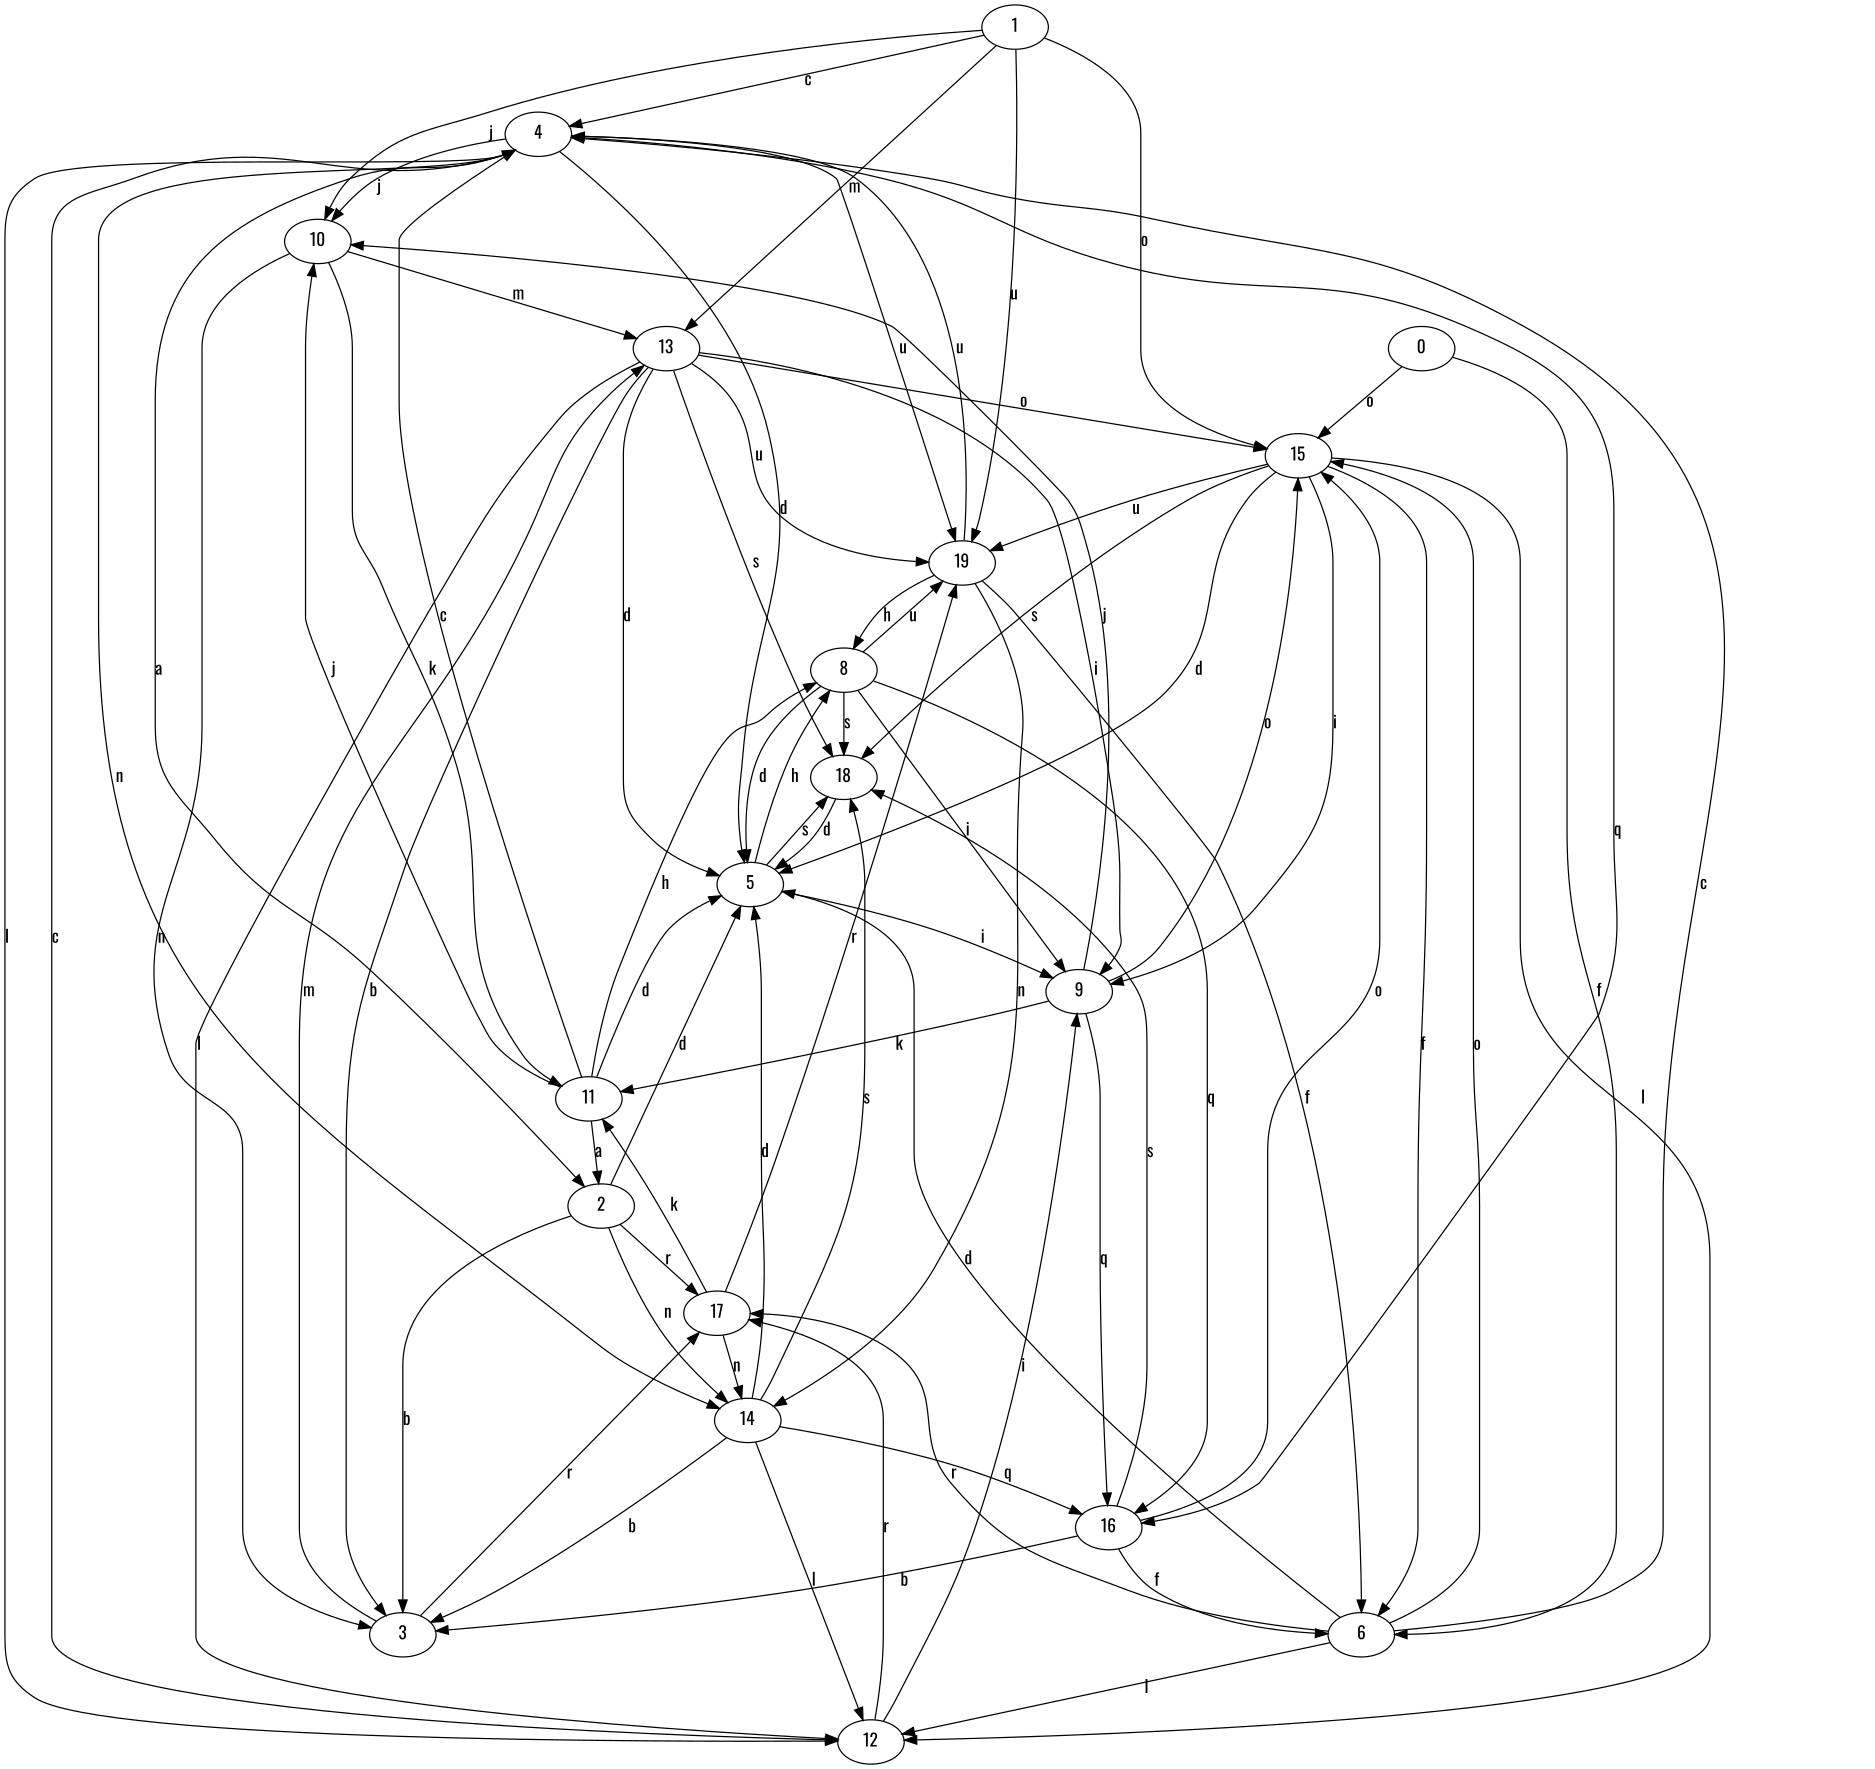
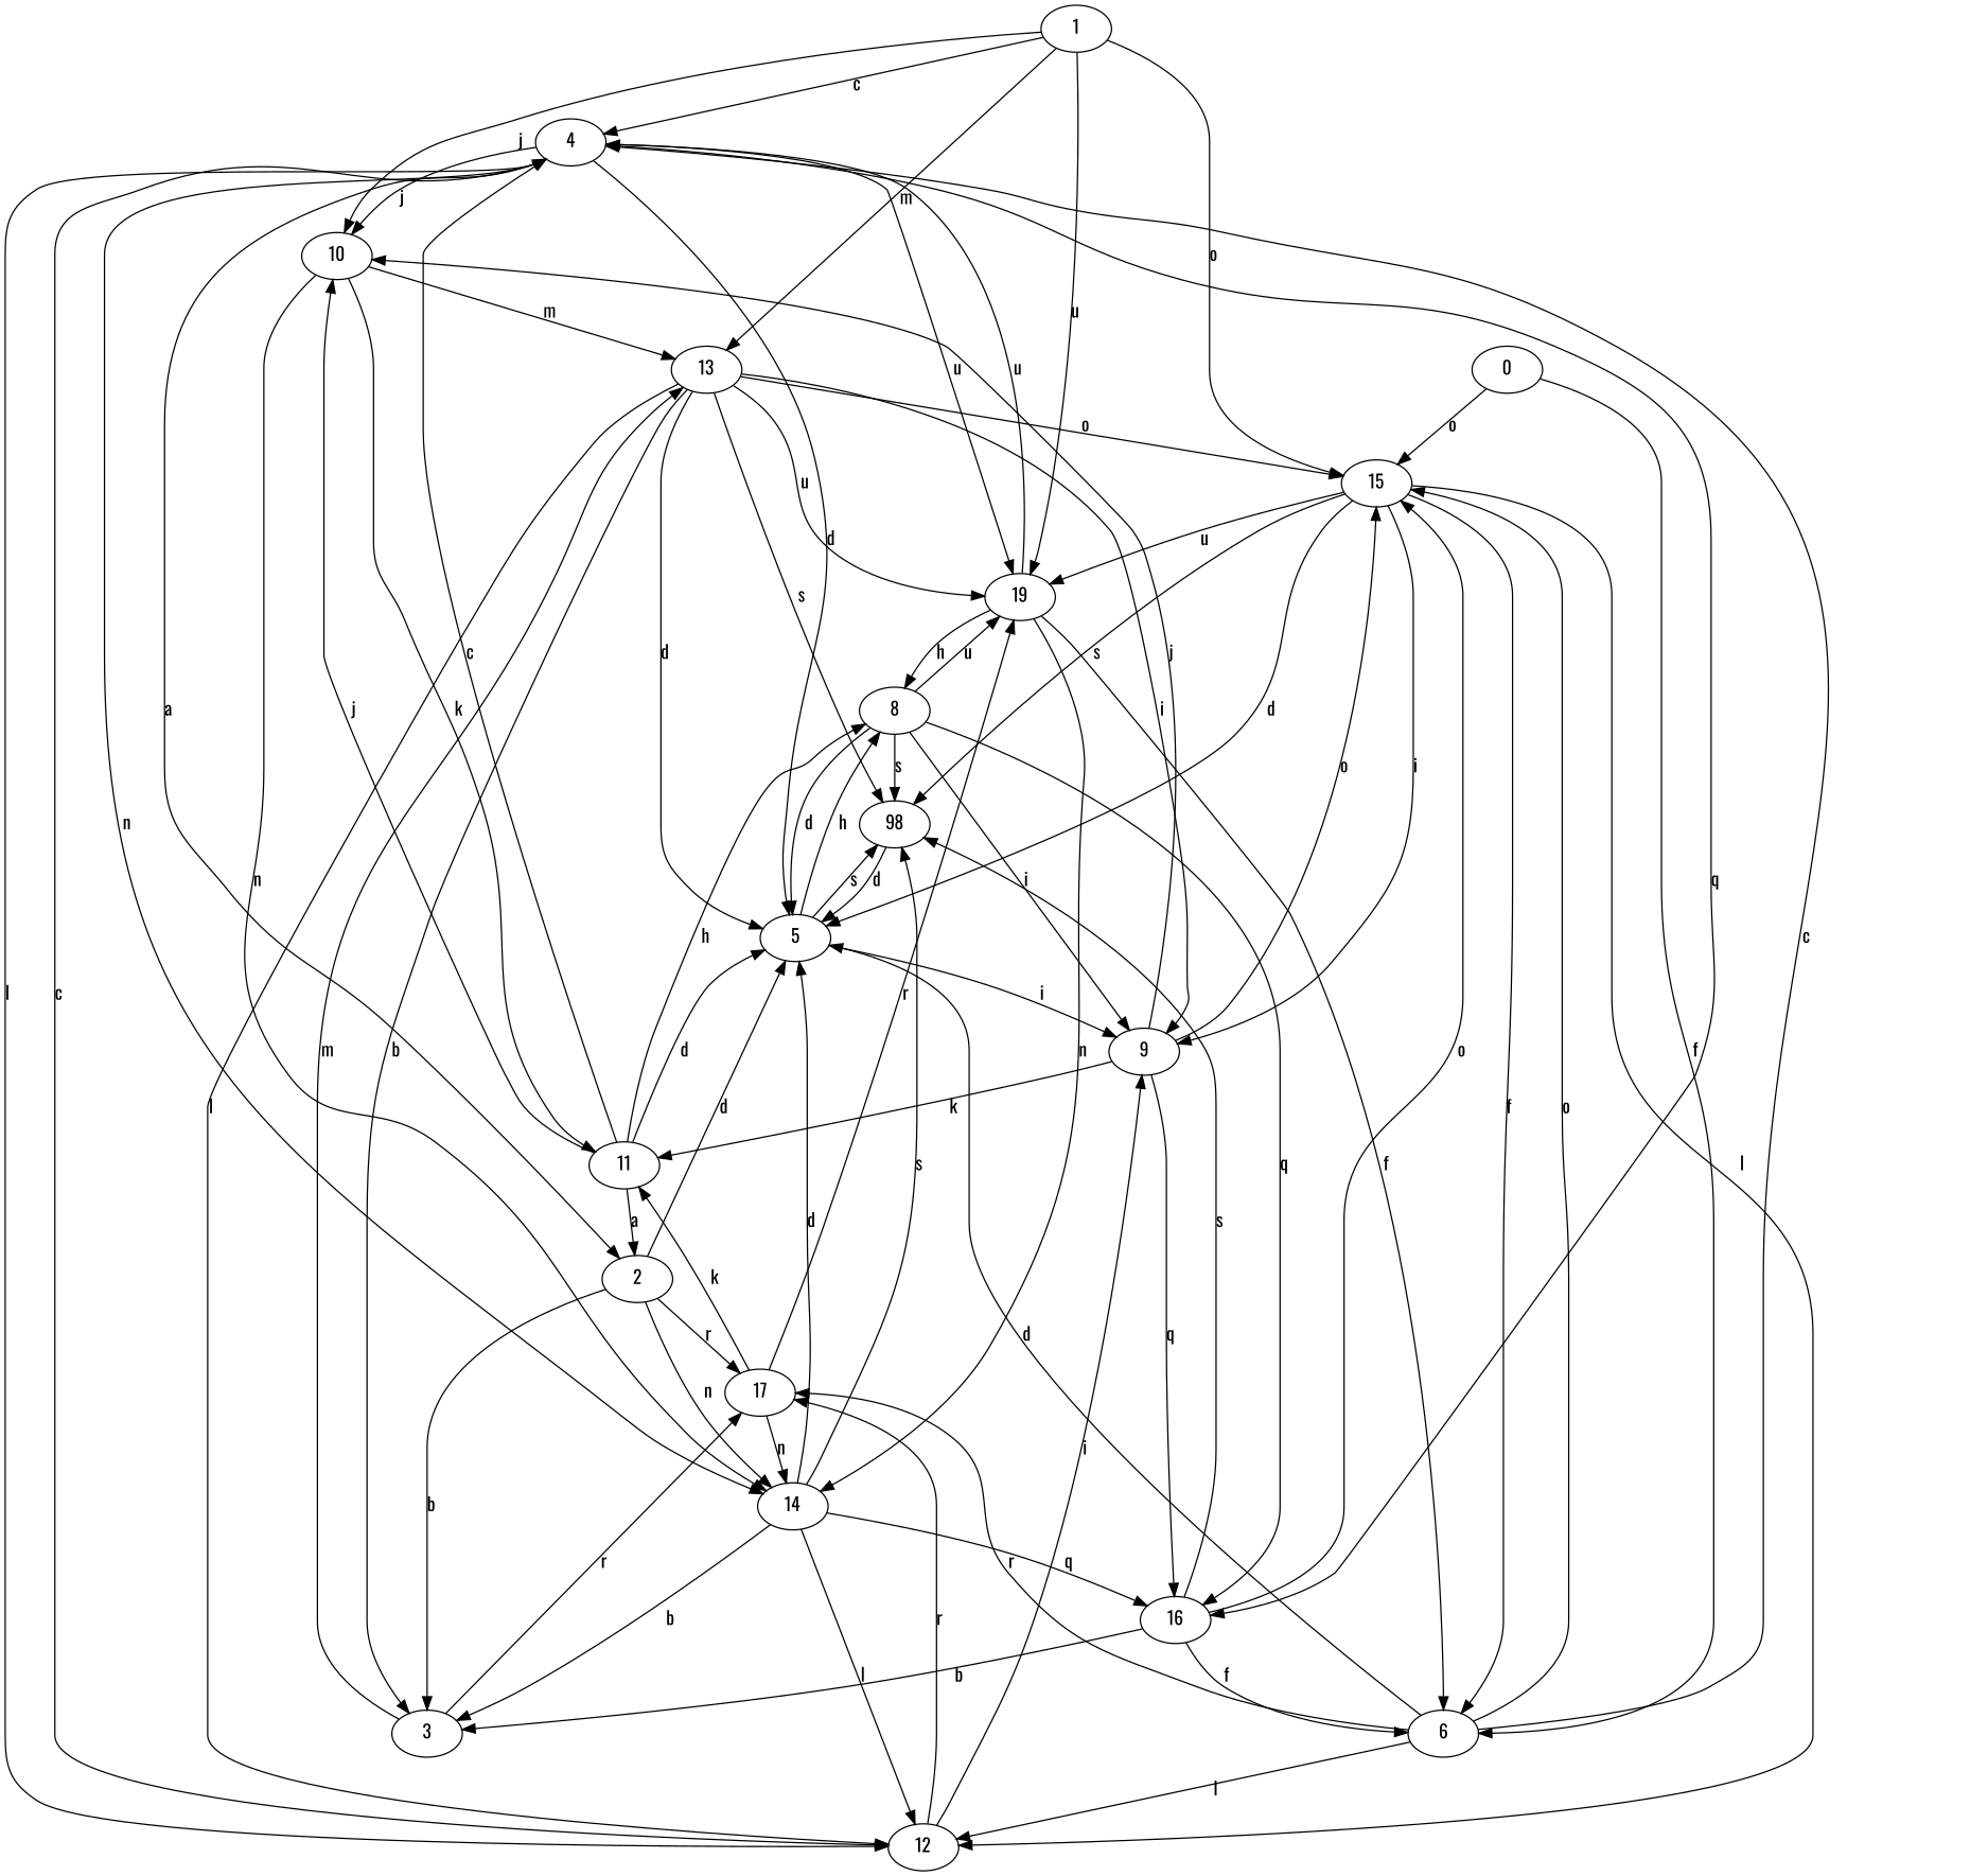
  strict digraph {
    fontname=Oswald
    node [fontname=Oswald]
    edge [fontname=Oswald]
    1
    4
    10
    13
    15
    19
    2
    5
    14
    12
    16
    11
    3
    9
-   18
+   18 [label=98]
    6
    8
    17
    0
    1 -> 4 [label=c]
    1 -> 10 [label=j]
    1 -> 13 [label=m]
    1 -> 15 [label=o]
    1 -> 19 [label=u]
    4 -> 10 [label=j]
    4 -> 19 [label=u]
    4 -> 2 [label=a]
    4 -> 5 [label=d]
    4 -> 14 [label=n]
    4 -> 12 [label=l]
    4 -> 16 [label=q]
    10 -> 13 [label=m]
-   10 -> 3 [label=n]
+   10 -> 14 [label=n]
    10 -> 11 [label=k]
    13 -> 15 [label=o]
    13 -> 19 [label=u]
    13 -> 5 [label=d]
    13 -> 12 [label=l]
    13 -> 3 [label=b]
    13 -> 9 [label=i]
    13 -> 18 [label=s]
    15 -> 19 [label=u]
    15 -> 5 [label=d]
    15 -> 12 [label=l]
    15 -> 9 [label=i]
    15 -> 18 [label=s]
    15 -> 6 [label=f]
    19 -> 4 [label=u]
    19 -> 14 [label=n]
    19 -> 6 [label=f]
    19 -> 8 [label=h]
    2 -> 5 [label=d]
    2 -> 14 [label=n]
    2 -> 3 [label=b]
    2 -> 17 [label=r]
    5 -> 9 [label=i]
    5 -> 18 [label=s]
    5 -> 8 [label=h]
    14 -> 5 [label=d]
    14 -> 12 [label=l]
    14 -> 16 [label=q]
    14 -> 3 [label=b]
    14 -> 18 [label=s]
    12 -> 4 [label=c]
    12 -> 9 [label=i]
    12 -> 17 [label=r]
    16 -> 15 [label=o]
    16 -> 3 [label=b]
    16 -> 18 [label=s]
    16 -> 6 [label=f]
    11 -> 4 [label=c]
    11 -> 10 [label=j]
    11 -> 2 [label=a]
    11 -> 5 [label=d]
    11 -> 8 [label=h]
    3 -> 13 [label=m]
    3 -> 17 [label=r]
    9 -> 10 [label=j]
    9 -> 15 [label=o]
    9 -> 16 [label=q]
    9 -> 11 [label=k]
    18 -> 5 [label=d]
    6 -> 4 [label=c]
    6 -> 15 [label=o]
    6 -> 5 [label=d]
    6 -> 12 [label=l]
    6 -> 17 [label=r]
    8 -> 19 [label=u]
    8 -> 5 [label=d]
    8 -> 16 [label=q]
    8 -> 9 [label=i]
    8 -> 18 [label=s]
    17 -> 19 [label=r]
    17 -> 14 [label=n]
    17 -> 11 [label=k]
    0 -> 15 [label=o]
    0 -> 6 [label=f]
  }
